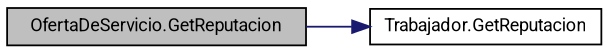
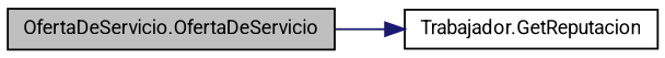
  digraph {
    rankdir=LR
    fontname=Roboto
    node [color=black fontname=Roboto fontsize=10 shape=record style=filled]
-   n1 [fillcolor=grey75 fontcolor=black height=0.2 label="OfertaDeServicio.GetReputacion" width=0.4]
+   n1 [fillcolor=grey75 fontcolor=black height=0.2 label="OfertaDeServicio.OfertaDeServicio" width=0.4]
    n2 [fillcolor=white height=0.2 label="Trabajador.GetReputacion" width=0.4]
    n1 -> n2 [color=midnightblue fontname=Roboto fontsize=10 labelfontname=Helvetica labelfontsize=10 style=solid]
  }
